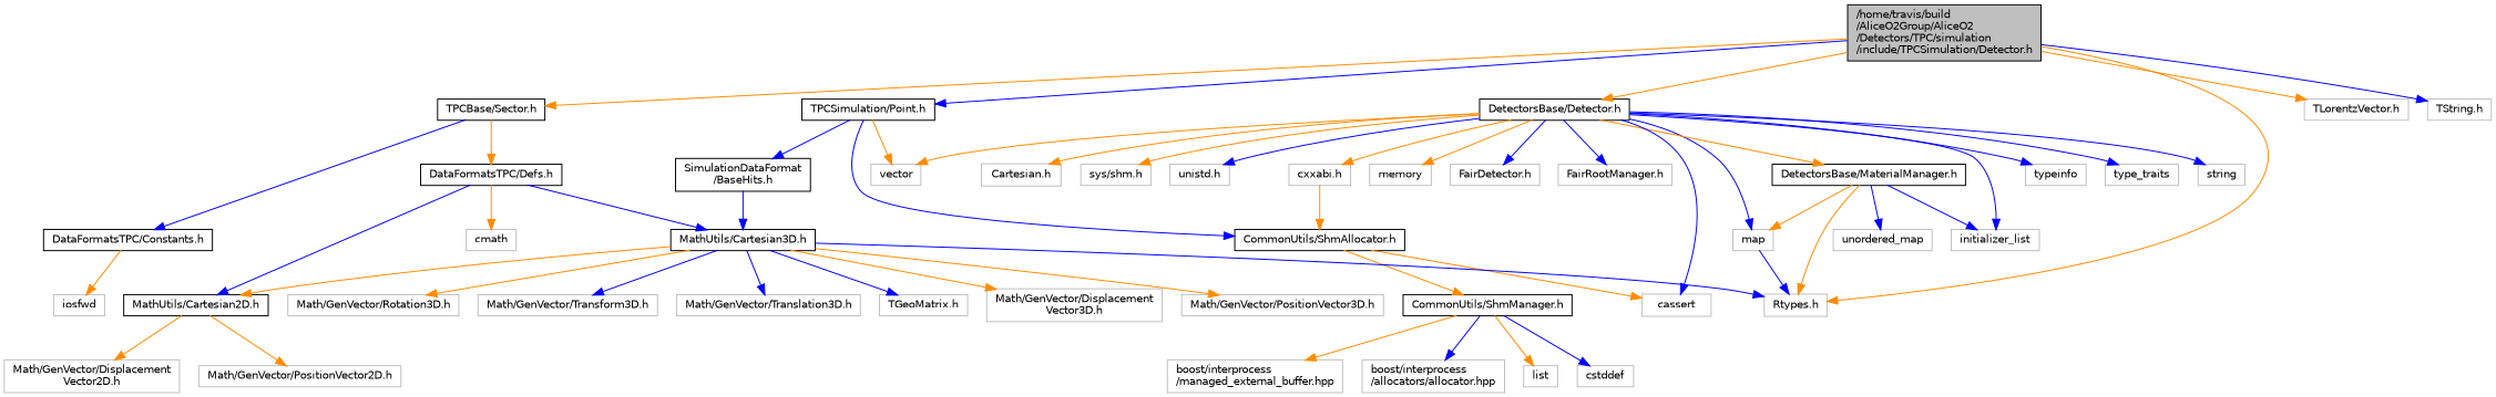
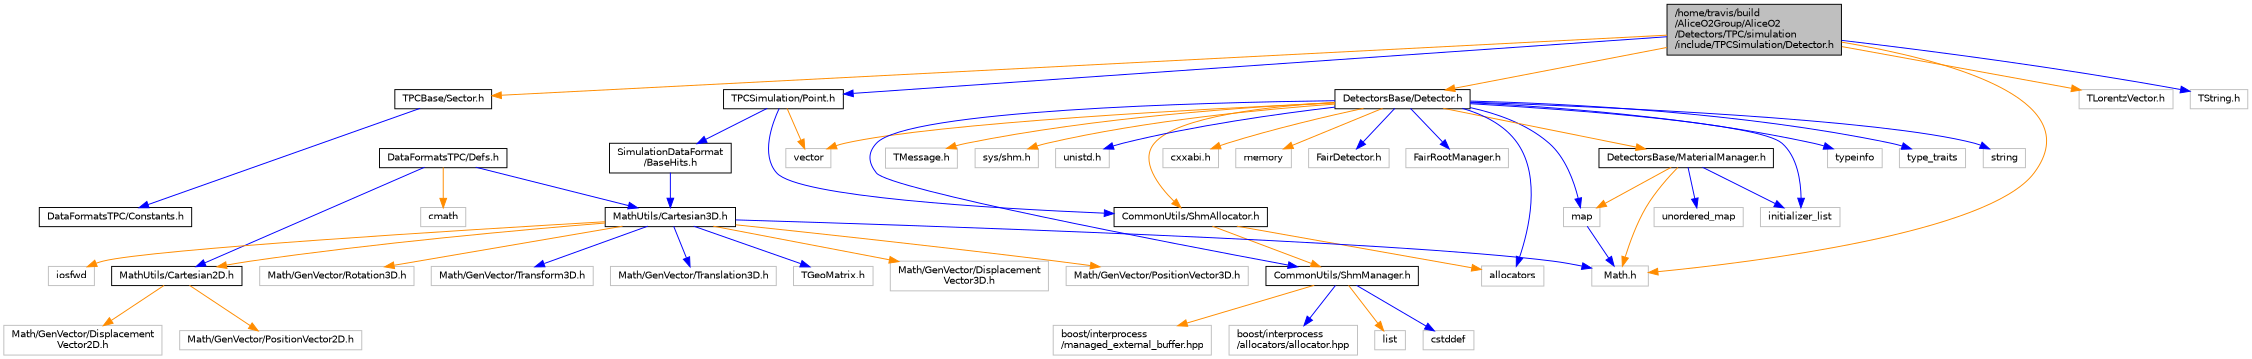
  digraph {
    node [color=grey75 fontname=Helvetica fontsize=10 shape=record]
    edge [color=darkorange fontname=Helvetica fontsize=10 labelfontname=Helvetica labelfontsize=10 style=solid]
    n1 [color=black fillcolor=grey75 fontcolor=black height=0.2 label="/home/travis/build\l/AliceO2Group/AliceO2\l/Detectors/TPC/simulation\l/include/TPCSimulation/Detector.h" style=filled width=0.4]
    n2 [color=black height=0.2 label="DetectorsBase/Detector.h" width=0.4]
-   n3 [height=0.2 label="Rtypes.h" width=0.4]
+   n3 [height=0.2 label="Math.h" width=0.4]
    n4 [height=0.2 label="TLorentzVector.h" width=0.4]
    n5 [height=0.2 label="TString.h" width=0.4]
    n6 [color=black height=0.2 label="TPCSimulation/Point.h" width=0.4]
    n7 [color=black height=0.2 label="TPCBase/Sector.h" width=0.4]
    n8 [height=0.2 label=map width=0.4]
    n9 [height=0.2 label=vector width=0.4]
    n10 [height=0.2 label=initializer_list width=0.4]
    n11 [height=0.2 label=memory width=0.4]
    n12 [height=0.2 label="FairDetector.h" width=0.4]
    n13 [height=0.2 label="FairRootManager.h" width=0.4]
    n14 [color=black height=0.2 label="DetectorsBase/MaterialManager.h" width=0.4]
    n15 [height=0.2 label="cxxabi.h" width=0.4]
    n16 [height=0.2 label=typeinfo width=0.4]
    n17 [height=0.2 label=type_traits width=0.4]
    n18 [height=0.2 label=string width=0.4]
-   n19 [height=0.2 label="Cartesian.h" width=0.4]
+   n19 [height=0.2 label="TMessage.h" width=0.4]
    n20 [color=black height=0.2 label="CommonUtils/ShmManager.h" width=0.4]
    n21 [color=black height=0.2 label="CommonUtils/ShmAllocator.h" width=0.4]
-   n22 [height=0.2 label=cassert width=0.4]
+   n22 [height=0.2 label=allocators width=0.4]
    n23 [height=0.2 label="sys/shm.h" width=0.4]
    n24 [height=0.2 label="unistd.h" width=0.4]
    n25 [color=black height=0.2 label="SimulationDataFormat\l/BaseHits.h" width=0.4]
    n26 [color=black height=0.2 label="DataFormatsTPC/Constants.h" width=0.4]
    n27 [color=black height=0.2 label="DataFormatsTPC/Defs.h" width=0.4]
    n28 [height=0.2 label=unordered_map width=0.4]
    n29 [height=0.2 label=list width=0.4]
    n30 [height=0.2 label=cstddef width=0.4]
    n31 [height=0.2 label="boost/interprocess\l/managed_external_buffer.hpp" width=0.4]
    n32 [height=0.2 label="boost/interprocess\l/allocators/allocator.hpp" width=0.4]
    n33 [color=black height=0.2 label="MathUtils/Cartesian3D.h" width=0.4]
    n34 [height=0.2 label="Math/GenVector/Displacement\lVector3D.h" width=0.4]
    n35 [height=0.2 label="Math/GenVector/PositionVector3D.h" width=0.4]
    n36 [height=0.2 label="Math/GenVector/Rotation3D.h" width=0.4]
    n37 [height=0.2 label="Math/GenVector/Transform3D.h" width=0.4]
    n38 [height=0.2 label="Math/GenVector/Translation3D.h" width=0.4]
    n39 [height=0.2 label="TGeoMatrix.h" width=0.4]
    n40 [height=0.2 label=iosfwd width=0.4]
    n41 [color=black height=0.2 label="MathUtils/Cartesian2D.h" width=0.4]
    n42 [height=0.2 label="Math/GenVector/Displacement\lVector2D.h" width=0.4]
    n43 [height=0.2 label="Math/GenVector/PositionVector2D.h" width=0.4]
    n44 [height=0.2 label=cmath width=0.4]
    n1 -> n2
    n1 -> n3
    n1 -> n4
    n1 -> n5 [color=blue]
    n1 -> n6 [color=blue]
    n1 -> n7
    n2 -> n8 [color=blue]
    n2 -> n9
    n2 -> n10 [color=blue]
    n2 -> n11
    n2 -> n12 [color=blue]
    n2 -> n13 [color=blue]
    n2 -> n14
    n2 -> n15
    n2 -> n16 [color=blue]
    n2 -> n17 [color=blue]
    n2 -> n18 [color=blue]
    n2 -> n19
-   n15 -> n21
+   n2 -> n20 [color=blue]
+   n2 -> n21
    n2 -> n22 [color=blue]
    n2 -> n23
    n2 -> n24 [color=blue]
    n6 -> n9
    n6 -> n21 [color=blue]
    n6 -> n25 [color=blue]
    n7 -> n26 [color=blue]
-   n7 -> n27
    n8 -> n3 [color=blue]
    n14 -> n3
    n14 -> n8
    n14 -> n10 [color=blue]
    n14 -> n28 [color=blue]
    n20 -> n29
    n20 -> n30 [color=blue]
    n20 -> n31
    n20 -> n32 [color=blue]
    n21 -> n20
    n21 -> n22
    n25 -> n33 [color=blue]
    n27 -> n33 [color=blue]
    n27 -> n41 [color=blue]
    n27 -> n44
    n33 -> n3 [color=blue]
    n33 -> n34
    n33 -> n35
    n33 -> n36
    n33 -> n37 [color=blue]
    n33 -> n38 [color=blue]
    n33 -> n39 [color=blue]
-   n26 -> n40
+   n33 -> n40
    n33 -> n41
    n41 -> n42
    n41 -> n43
  }
